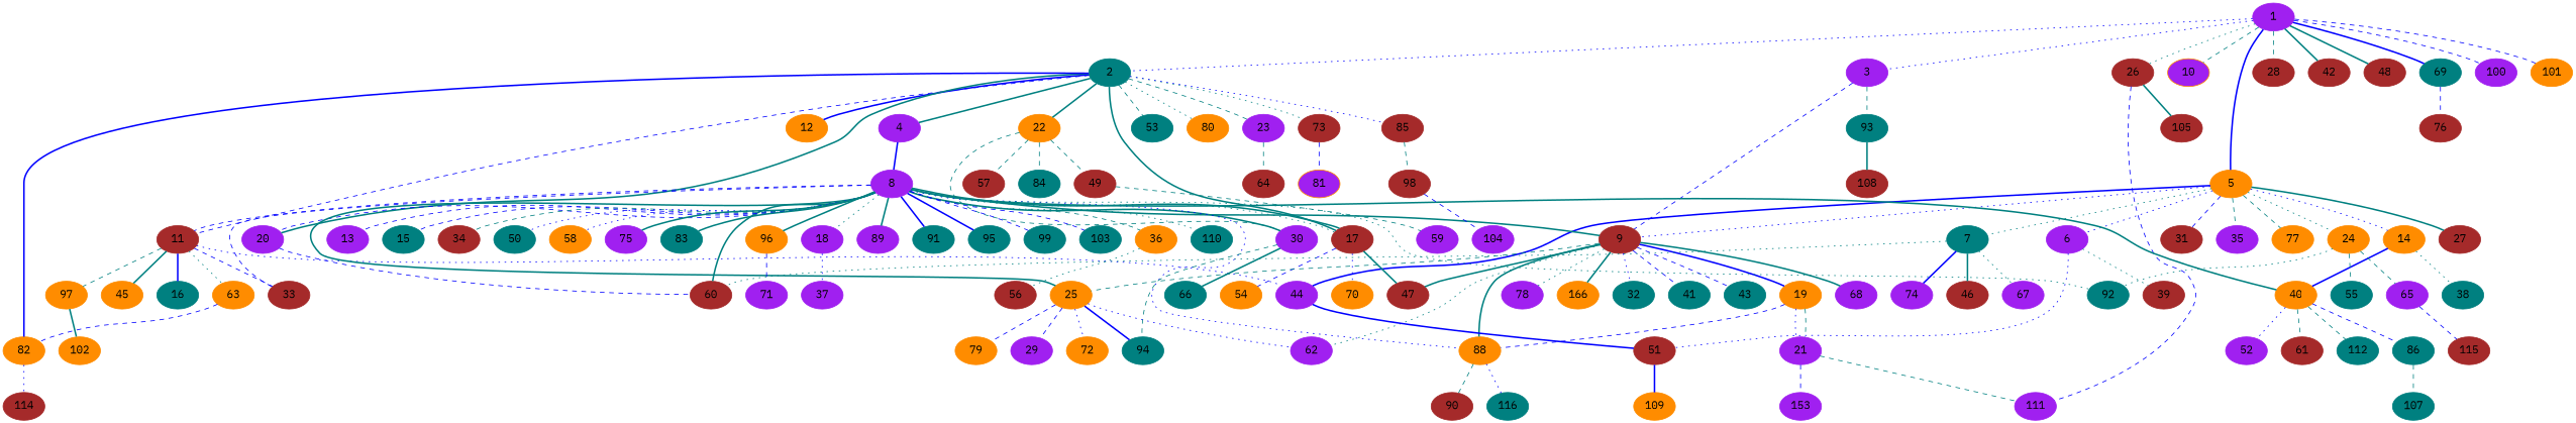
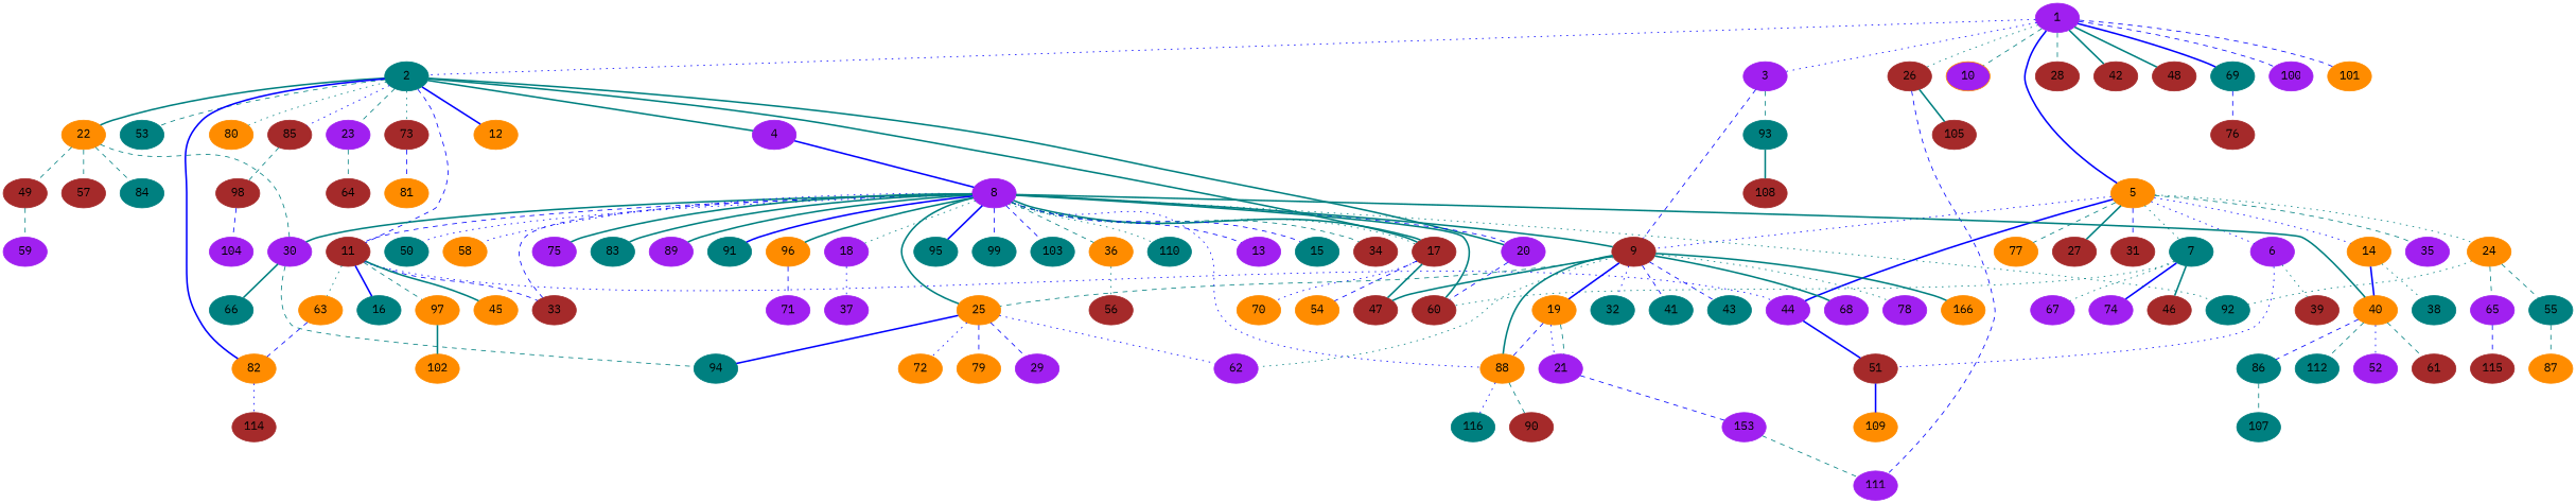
  graph {
    fontname="IBM Plex Mono"
    node [color=purple fontname="IBM Plex Mono" style=filled]
    edge [color=teal fontname="IBM Plex Mono" style=dashed]
    2 [color=teal]
    1
    3
    5 [color=darkorange]
    10 [color=darkorange fillcolor=purple]
    26 [color=brown]
    28 [color=brown]
    42 [color=brown]
    48 [color=brown]
    69 [color=teal]
    100
    101 [color=darkorange]
    4
    11 [color=brown]
    12 [color=darkorange]
    17 [color=brown]
    20
    22 [color=darkorange]
    23
    53 [color=teal]
    73 [color=brown]
    80 [color=darkorange]
    82 [color=darkorange]
    85 [color=brown]
    9 [color=brown]
    93 [color=teal]
    6
    7 [color=teal]
    14 [color=darkorange]
    24 [color=darkorange]
    27 [color=brown]
    31 [color=brown]
    35
    44
    77 [color=darkorange]
    111
    105 [color=brown]
    76 [color=brown]
    8
    33 [color=brown]
    16 [color=teal]
    45 [color=darkorange]
    63 [color=darkorange]
    97 [color=darkorange]
    47 [color=brown]
    54 [color=darkorange]
    70 [color=darkorange]
    60 [color=brown]
    30
    49 [color=brown]
    57 [color=brown]
    84 [color=teal]
    64 [color=brown]
-   81 [color=darkorange fillcolor=purple]
+   81 [color=darkorange]
    114 [color=brown]
    98 [color=brown]
    25 [color=darkorange]
    88 [color=darkorange]
    19 [color=darkorange]
    32 [color=teal]
    41 [color=teal]
    43 [color=teal]
    62
    68
    78
    n66 [color=darkorange label=166]
    108 [color=brown]
    13
    15 [color=teal]
    18
    34 [color=brown]
    36 [color=darkorange]
    40 [color=darkorange]
    50 [color=teal]
    58 [color=darkorange]
    75
    83 [color=teal]
    89
    91 [color=teal]
    92 [color=teal]
    95 [color=teal]
    96 [color=darkorange]
    99 [color=teal]
    103 [color=teal]
    110 [color=teal]
    39 [color=brown]
    51 [color=brown]
    46 [color=brown]
    67
    74
    38 [color=teal]
    55 [color=teal]
    65
    109 [color=darkorange]
    37
    29
    72 [color=darkorange]
    79 [color=darkorange]
    94 [color=teal]
    66 [color=teal]
    56 [color=brown]
    52
    61 [color=brown]
    86 [color=teal]
    112 [color=teal]
    90 [color=brown]
    116 [color=teal]
    71
    21
    102 [color=darkorange]
    n111 [label=153]
    59
+   87 [color=darkorange]
    115 [color=brown]
    107 [color=teal]
    104
    2 -- 4 [style=bold]
    2 -- 11 [color=blue]
    2 -- 12 [color=blue style=bold]
    2 -- 17 [style=bold]
    2 -- 20 [style=bold]
    2 -- 22 [style=bold]
    2 -- 23
    2 -- 53
    2 -- 73 [style=dotted]
    2 -- 80 [style=dotted]
    2 -- 82 [color=blue style=bold]
    2 -- 85 [color=blue style=dotted]
    1 -- 2 [color=blue style=dotted]
    1 -- 3 [color=blue style=dotted]
    1 -- 5 [color=blue style=bold]
    1 -- 10
    1 -- 26 [style=dotted]
    1 -- 28
    1 -- 42 [style=bold]
    1 -- 48 [style=bold]
    1 -- 69 [color=blue style=bold]
    1 -- 100 [color=blue]
    1 -- 101 [color=blue]
    3 -- 9 [color=blue]
    3 -- 93
    5 -- 9 [color=blue style=dotted]
    5 -- 6 [color=blue style=dotted]
    5 -- 7 [style=dotted]
    5 -- 14 [color=blue style=dotted]
    5 -- 24 [style=dotted]
    5 -- 27 [style=bold]
    5 -- 31 [color=blue]
    5 -- 35
    5 -- 44 [color=blue style=bold]
    5 -- 77
    26 -- 111 [color=blue]
    26 -- 105 [style=bold]
    69 -- 76 [color=blue]
    4 -- 8 [color=blue style=bold]
    11 -- 44 [color=blue style=dotted]
    11 -- 33 [color=blue]
    11 -- 16 [color=blue style=bold]
    11 -- 45 [style=bold]
    11 -- 63 [style=dotted]
    11 -- 97
    17 -- 47 [style=bold]
    17 -- 54 [color=blue]
    17 -- 70 [color=blue style=dotted]
    20 -- 60 [color=blue]
    22 -- 30
    22 -- 49
    22 -- 57
    22 -- 84
    23 -- 64
    73 -- 81 [color=blue]
    82 -- 114 [color=blue style=dotted]
    85 -- 98
    9 -- 47 [style=bold]
    9 -- 25
    9 -- 88 [style=bold]
    9 -- 19 [color=blue style=bold]
    9 -- 32 [color=blue style=dotted]
    9 -- 41 [color=blue]
    9 -- 43 [color=blue]
    9 -- 62 [style=dotted]
    9 -- 68 [style=bold]
    9 -- 78 [style=dotted]
    9 -- n66 [style=bold]
    93 -- 108 [style=bold]
    6 -- 39 [style=dotted]
    6 -- 51 [color=blue style=dotted]
    7 -- 60 [style=dotted]
    7 -- 46 [style=bold]
    7 -- 67 [style=dotted]
    7 -- 74 [color=blue style=bold]
    14 -- 40 [color=blue style=bold]
    14 -- 38 [style=dotted]
    24 -- 92 [style=dotted]
    24 -- 55
    24 -- 65
    44 -- 51 [color=blue style=bold]
    8 -- 11 [color=blue]
    8 -- 17 [style=dotted]
    8 -- 17 [style=bold]
    8 -- 20 [color=blue]
    8 -- 9 [style=bold]
    8 -- 33 [color=blue]
    8 -- 60 [style=bold]
    8 -- 30 [style=bold]
    8 -- 25 [style=bold]
    8 -- 88 [color=blue style=dotted]
    8 -- 13 [color=blue]
    8 -- 15 [color=blue]
    8 -- 18 [style=dotted]
    8 -- 34
    8 -- 36
    8 -- 40 [style=bold]
    8 -- 50 [color=blue style=dotted]
    8 -- 58 [color=blue style=dotted]
    8 -- 75 [style=bold]
    8 -- 83 [style=bold]
    8 -- 89 [style=bold]
    8 -- 91 [color=blue style=bold]
    8 -- 92 [style=dotted]
    8 -- 95 [color=blue style=bold]
    8 -- 96 [style=bold]
    8 -- 99 [color=blue]
    8 -- 103 [color=blue]
    8 -- 110 [style=dotted]
    63 -- 82 [color=blue]
    97 -- 102 [style=bold]
    30 -- 94
    30 -- 66 [style=bold]
    49 -- 59
    98 -- 104 [color=blue]
    25 -- 62 [color=blue style=dotted]
    25 -- 29 [color=blue]
    25 -- 72 [color=blue style=dotted]
    25 -- 79 [color=blue]
    25 -- 94 [color=blue style=bold]
    88 -- 90
    88 -- 116 [color=blue style=dotted]
    19 -- 88 [color=blue]
    19 -- 21 [color=blue style=dotted]
    19 -- 21
    18 -- 37 [color=blue style=dotted]
    36 -- 56 [style=dotted]
    40 -- 52 [color=blue style=dotted]
    40 -- 61
    40 -- 86 [color=blue]
    40 -- 112
    96 -- 71 [color=blue]
    51 -- 109 [color=blue style=bold]
+   55 -- 87
    65 -- 115 [color=blue]
    86 -- 107
-   21 -- 111
+   n111 -- 111
    21 -- n111 [color=blue]
  }
